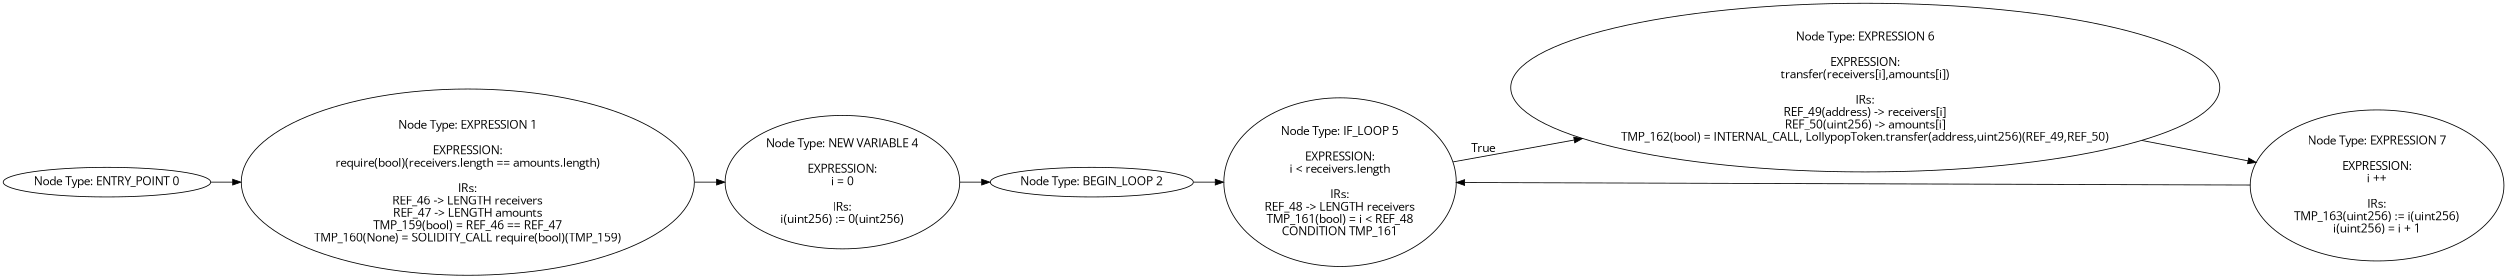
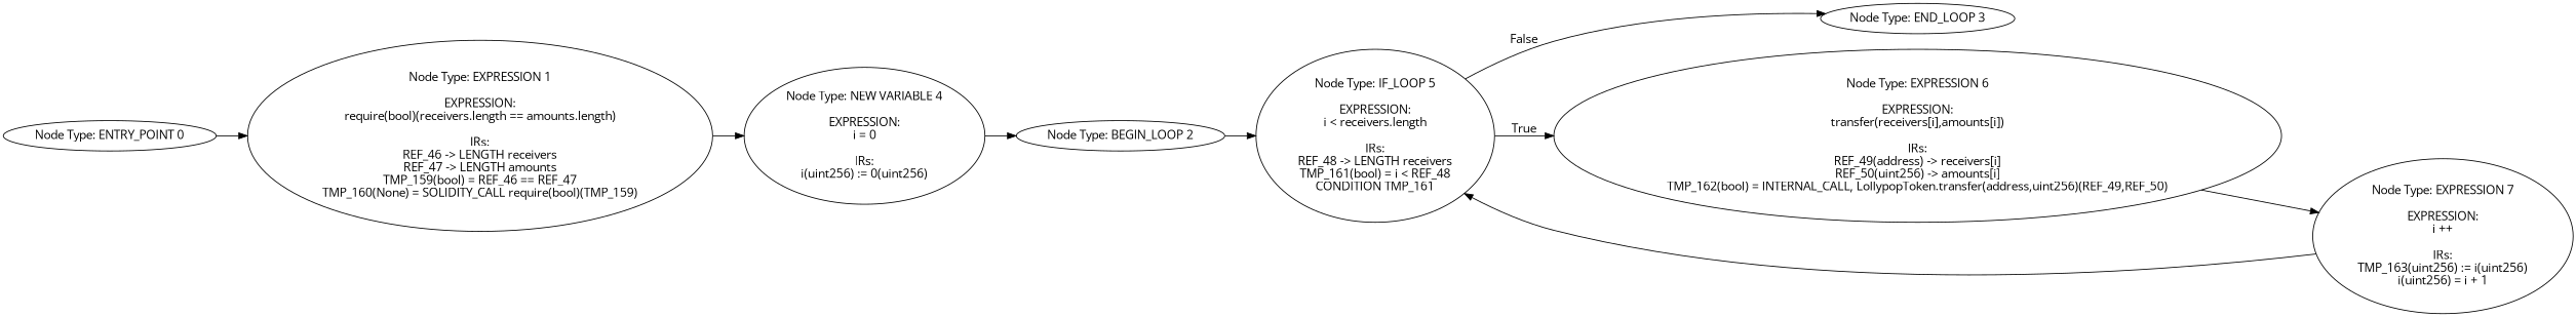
  digraph {
    rankdir=LR
    fontname="Open Sans"
    node [fontname="Open Sans"]
    edge [fontname="Open Sans"]
    n1 [label="Node Type: ENTRY_POINT 0\n"]
    n2 [label="Node Type: EXPRESSION 1\n\nEXPRESSION:\nrequire(bool)(receivers.length == amounts.length)\n\nIRs:\nREF_46 -> LENGTH receivers\nREF_47 -> LENGTH amounts\nTMP_159(bool) = REF_46 == REF_47\nTMP_160(None) = SOLIDITY_CALL require(bool)(TMP_159)"]
    n3 [label="Node Type: NEW VARIABLE 4\n\nEXPRESSION:\ni = 0\n\nIRs:\ni(uint256) := 0(uint256)"]
    n4 [label="Node Type: BEGIN_LOOP 2\n"]
    n5 [label="Node Type: IF_LOOP 5\n\nEXPRESSION:\ni < receivers.length\n\nIRs:\nREF_48 -> LENGTH receivers\nTMP_161(bool) = i < REF_48\nCONDITION TMP_161"]
+   n6 [label="Node Type: END_LOOP 3\n"]
    n7 [label="Node Type: EXPRESSION 6\n\nEXPRESSION:\ntransfer(receivers[i],amounts[i])\n\nIRs:\nREF_49(address) -> receivers[i]\nREF_50(uint256) -> amounts[i]\nTMP_162(bool) = INTERNAL_CALL, LollypopToken.transfer(address,uint256)(REF_49,REF_50)"]
    n8 [label="Node Type: EXPRESSION 7\n\nEXPRESSION:\ni ++\n\nIRs:\nTMP_163(uint256) := i(uint256)\ni(uint256) = i + 1"]
    n1 -> n2
    n2 -> n3
    n3 -> n4
    n4 -> n5
+   n5 -> n6 [label=False]
    n5 -> n7 [label=True]
    n7 -> n8
    n8 -> n5
  }
